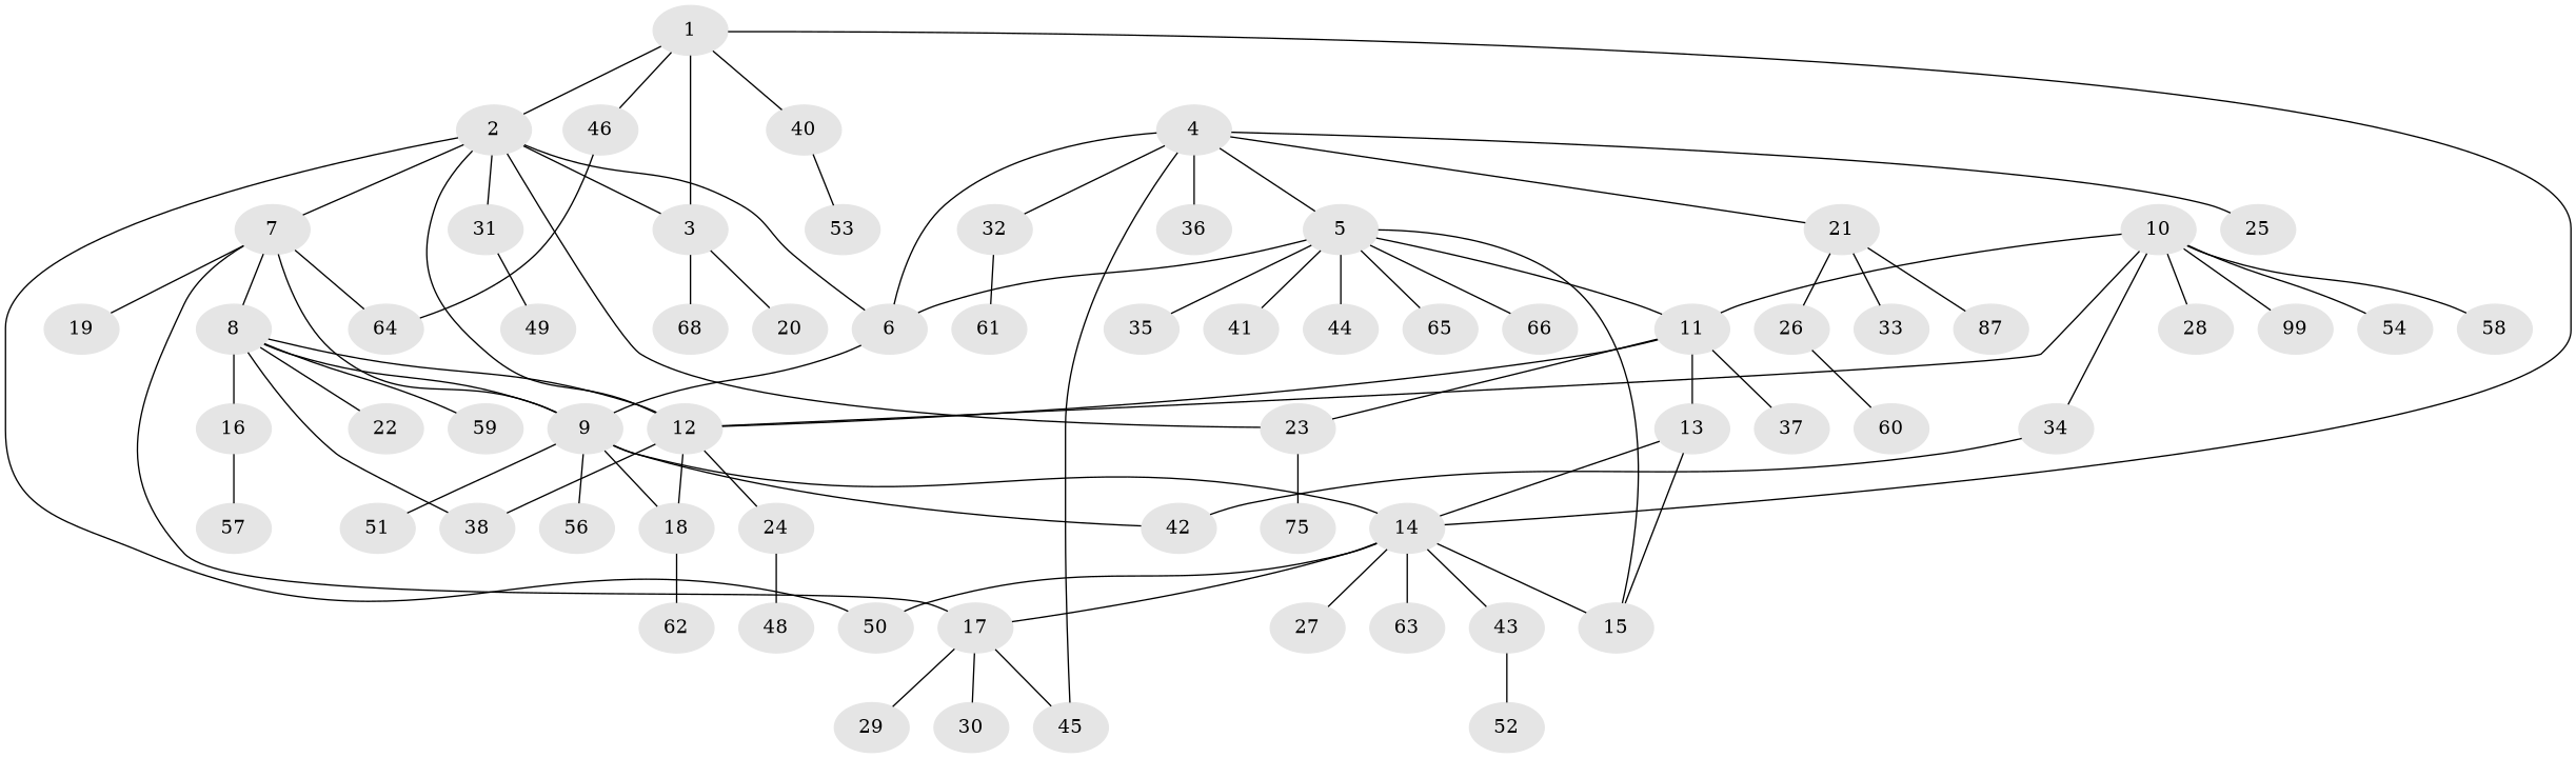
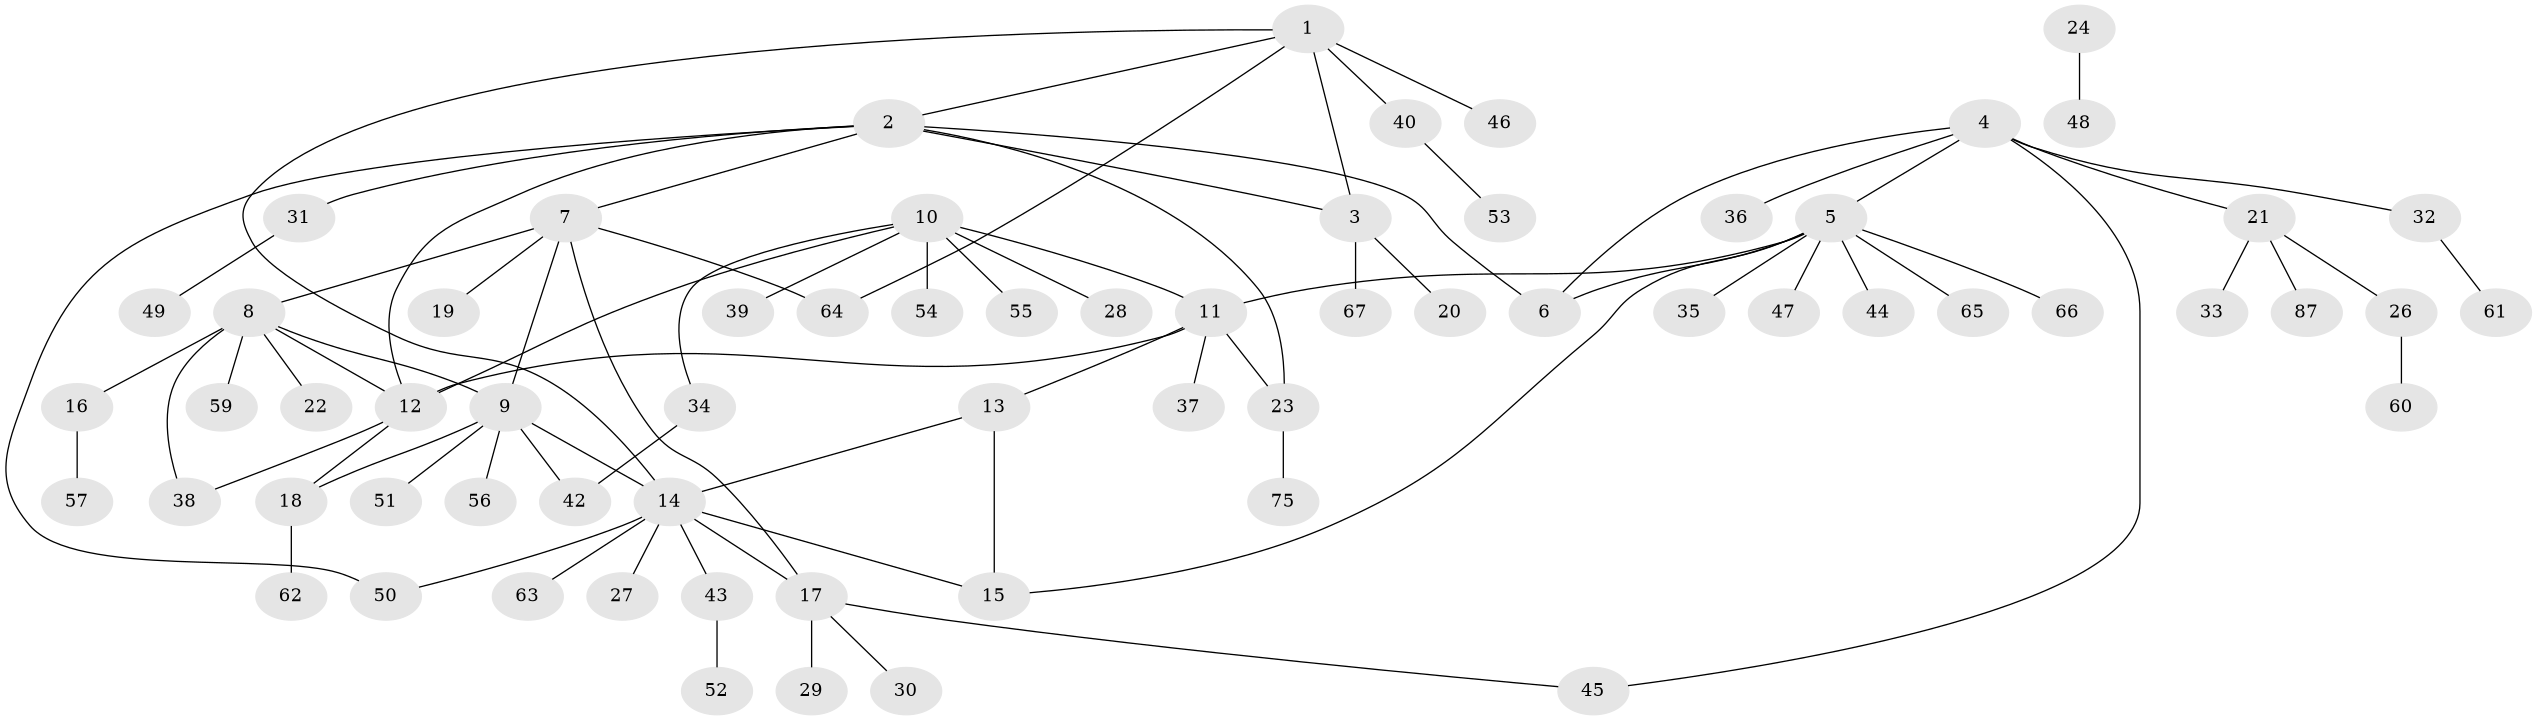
  graph {
    node [color=gray90 style=filled]
    1
    2
    3
    14
    40
    46
    64
    6
    7
    12
    23
    31
    50
    20
-   67 [label=68]
+   67
    15
    17
    27
    43
    63
    53
    9
    8
    19
    38
    18
    24
    n28 [label=75]
    49
    4
    5
    21
-   25
    32
    36
    45
    11
    35
-   41
+   41 [label=47]
    44
    65
    66
    26
    33
    n45 [label=87]
    61
    13
    37
    42
    51
    56
    16
    22
    59
    29
    30
    57
    62
    10
    28
    34
-   39 [label=99]
+   39
    54
-   58
+   58 [label=55]
    48
    52
    60
    1 -- 2
    1 -- 3
    1 -- 14
    1 -- 40
    1 -- 46
-   46 -- 64
+   1 -- 64
    2 -- 3
    2 -- 6
    2 -- 7
    2 -- 12
    2 -- 23
    2 -- 31
    2 -- 50
    3 -- 20
    3 -- 67
    14 -- 50
    14 -- 15
    14 -- 17
    14 -- 27
    14 -- 43
    14 -- 63
    40 -- 53
-   6 -- 9
    7 -- 64
    7 -- 17
    7 -- 9
    7 -- 8
    7 -- 19
    12 -- 38
    12 -- 18
-   12 -- 24
    23 -- n28
    31 -- 49
    17 -- 45
    17 -- 29
    17 -- 30
    43 -- 52
    9 -- 14
    9 -- 18
    9 -- 42
    9 -- 51
    9 -- 56
    8 -- 12
    8 -- 9
    8 -- 38
    8 -- 16
    8 -- 22
    8 -- 59
    18 -- 62
    24 -- 48
    4 -- 6
    4 -- 5
    4 -- 21
-   4 -- 25
    4 -- 32
    4 -- 36
    4 -- 45
    5 -- 6
    5 -- 15
    5 -- 11
    5 -- 35
    5 -- 41
    5 -- 44
    5 -- 65
    5 -- 66
    21 -- 26
    21 -- 33
    21 -- n45
    32 -- 61
    11 -- 12
    11 -- 23
    11 -- 13
    11 -- 37
    26 -- 60
    13 -- 14
    13 -- 15
    16 -- 57
    10 -- 12
    10 -- 11
    10 -- 28
    10 -- 34
    10 -- 39
    10 -- 54
    10 -- 58
    34 -- 42
  }
